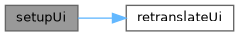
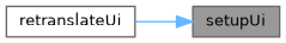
  digraph {
    rankdir=LR
    node [fontname=Helvetica fontsize=10 shape=box style=filled]
    n1 [color=gray40 fillcolor=grey60 fontcolor=black height=0.2 label=setupUi width=0.4]
    n2 [color=grey40 fillcolor=white height=0.2 label=retranslateUi width=0.4]
-   n1 -> n2 [color=steelblue1 fontname=Helvetica fontsize=10 labelfontname=Helvetica labelfontsize=10 style=solid]
+   n2 -> n1 [color=steelblue1 fontname=Helvetica fontsize=10 labelfontname=Helvetica labelfontsize=10 style=solid]
  }
